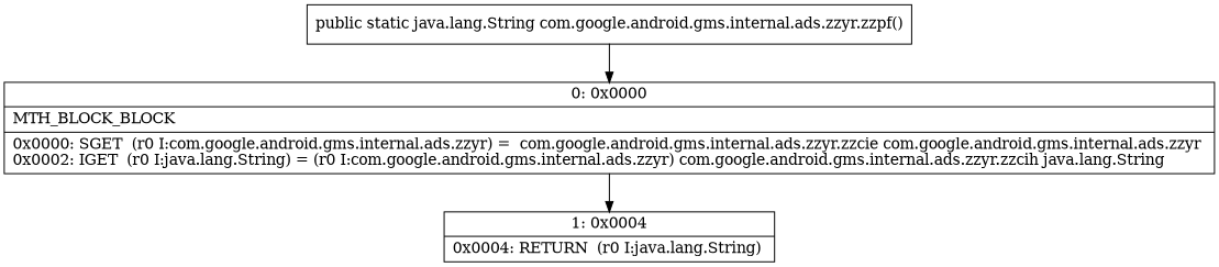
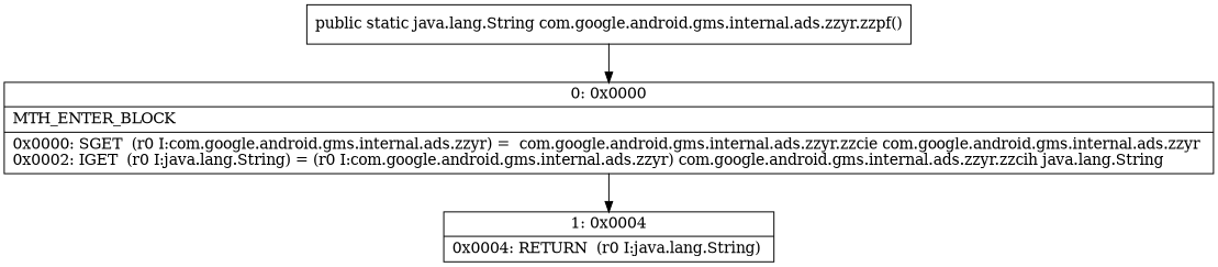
  digraph {
    node [shape=record]
-   n1 [label="{0\:\ 0x0000|MTH_BLOCK_BLOCK\l|0x0000: SGET  (r0 I:com.google.android.gms.internal.ads.zzyr) =  com.google.android.gms.internal.ads.zzyr.zzcie com.google.android.gms.internal.ads.zzyr \l0x0002: IGET  (r0 I:java.lang.String) = (r0 I:com.google.android.gms.internal.ads.zzyr) com.google.android.gms.internal.ads.zzyr.zzcih java.lang.String \l}"]
+   n1 [label="{0\:\ 0x0000|MTH_ENTER_BLOCK\l|0x0000: SGET  (r0 I:com.google.android.gms.internal.ads.zzyr) =  com.google.android.gms.internal.ads.zzyr.zzcie com.google.android.gms.internal.ads.zzyr \l0x0002: IGET  (r0 I:java.lang.String) = (r0 I:com.google.android.gms.internal.ads.zzyr) com.google.android.gms.internal.ads.zzyr.zzcih java.lang.String \l}"]
    n2 [label="{1\:\ 0x0004|0x0004: RETURN  (r0 I:java.lang.String) \l}"]
    n3 [label="{public static java.lang.String com.google.android.gms.internal.ads.zzyr.zzpf() }"]
    n1 -> n2
    n3 -> n1
  }
